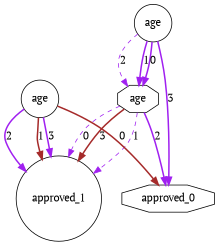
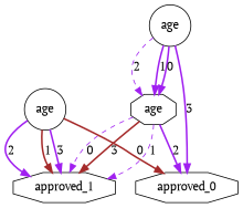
  digraph {
    fontname="PT Serif"
    node [shape=circle fontname="PT Serif"]
    edge [color=purple style=bold fontname="PT Serif"]
-   n1 [label=approved_1]
+   n1 [label=approved_1 shape=octagon]
    n2 [label=approved_0 shape=octagon]
    n3 [label=age shape=octagon]
    n4 [label=age]
    n5 [label=age]
    n3 -> n1 [label=3 color=brown]
    n3 -> n1 [label=1 style=dashed]
    n3 -> n1 [label=0 style=dashed]
    n3 -> n2 [label=2]
    n4 -> n2 [label=3]
    n4 -> n3 [label=2 style=dashed]
    n4 -> n3 [label=1]
    n4 -> n3 [label=0]
    n5 -> n1 [label=3]
    n5 -> n1 [label=2]
    n5 -> n1 [label=1 color=brown]
    n5 -> n2 [label=0 color=brown]
  }
